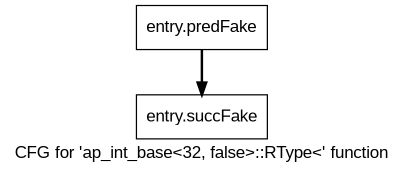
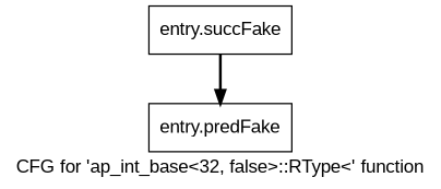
  digraph {
    label="CFG for 'ap_int_base\<32, false\>::RType\<' function"
    fontname="Liberation Sans"
    node [shape=record fontname="Liberation Sans"]
    n1 [label="{entry.predFake}"]
    n2 [filename="/home/omerfaruk/tools/Xilinx/Vitis_HLS/2023.2/include/etc/ap_int_ref.h" label="{entry.succFake}" linenumber=1124]
-   n1 -> n2 [execusionnum=15 filename="/home/omerfaruk/tools/Xilinx/Vitis_HLS/2023.2/include/etc/ap_int_ref.h" style=bold fontname="Liberation Sans"]
+   n2 -> n1 [execusionnum=15 filename="/home/omerfaruk/tools/Xilinx/Vitis_HLS/2023.2/include/etc/ap_int_ref.h" style=bold fontname="Liberation Sans"]
  }
